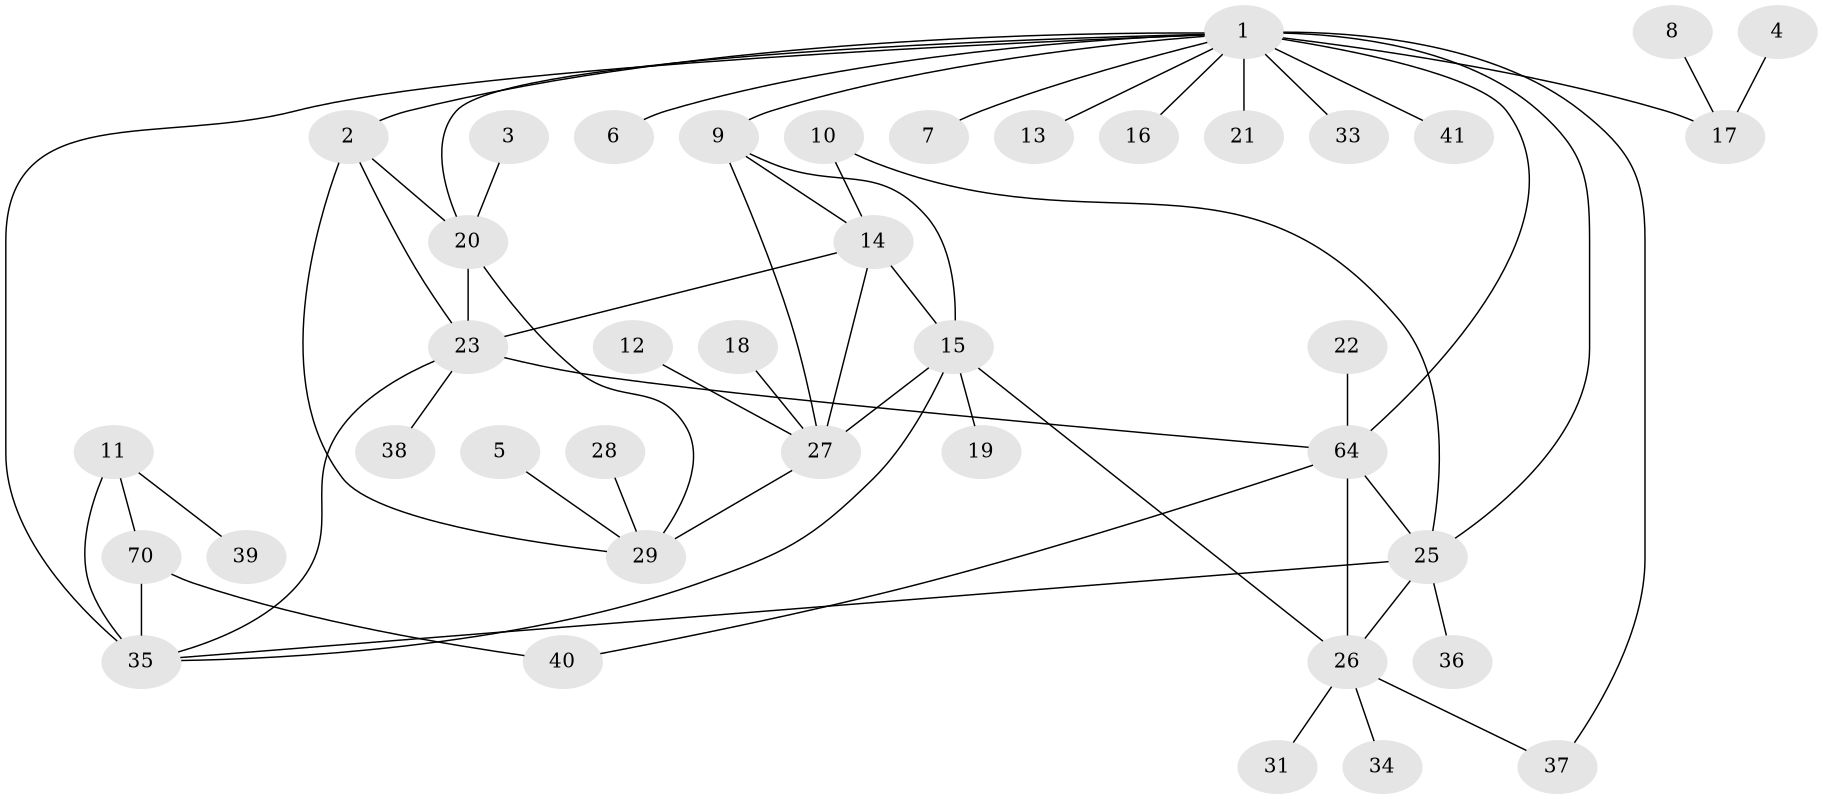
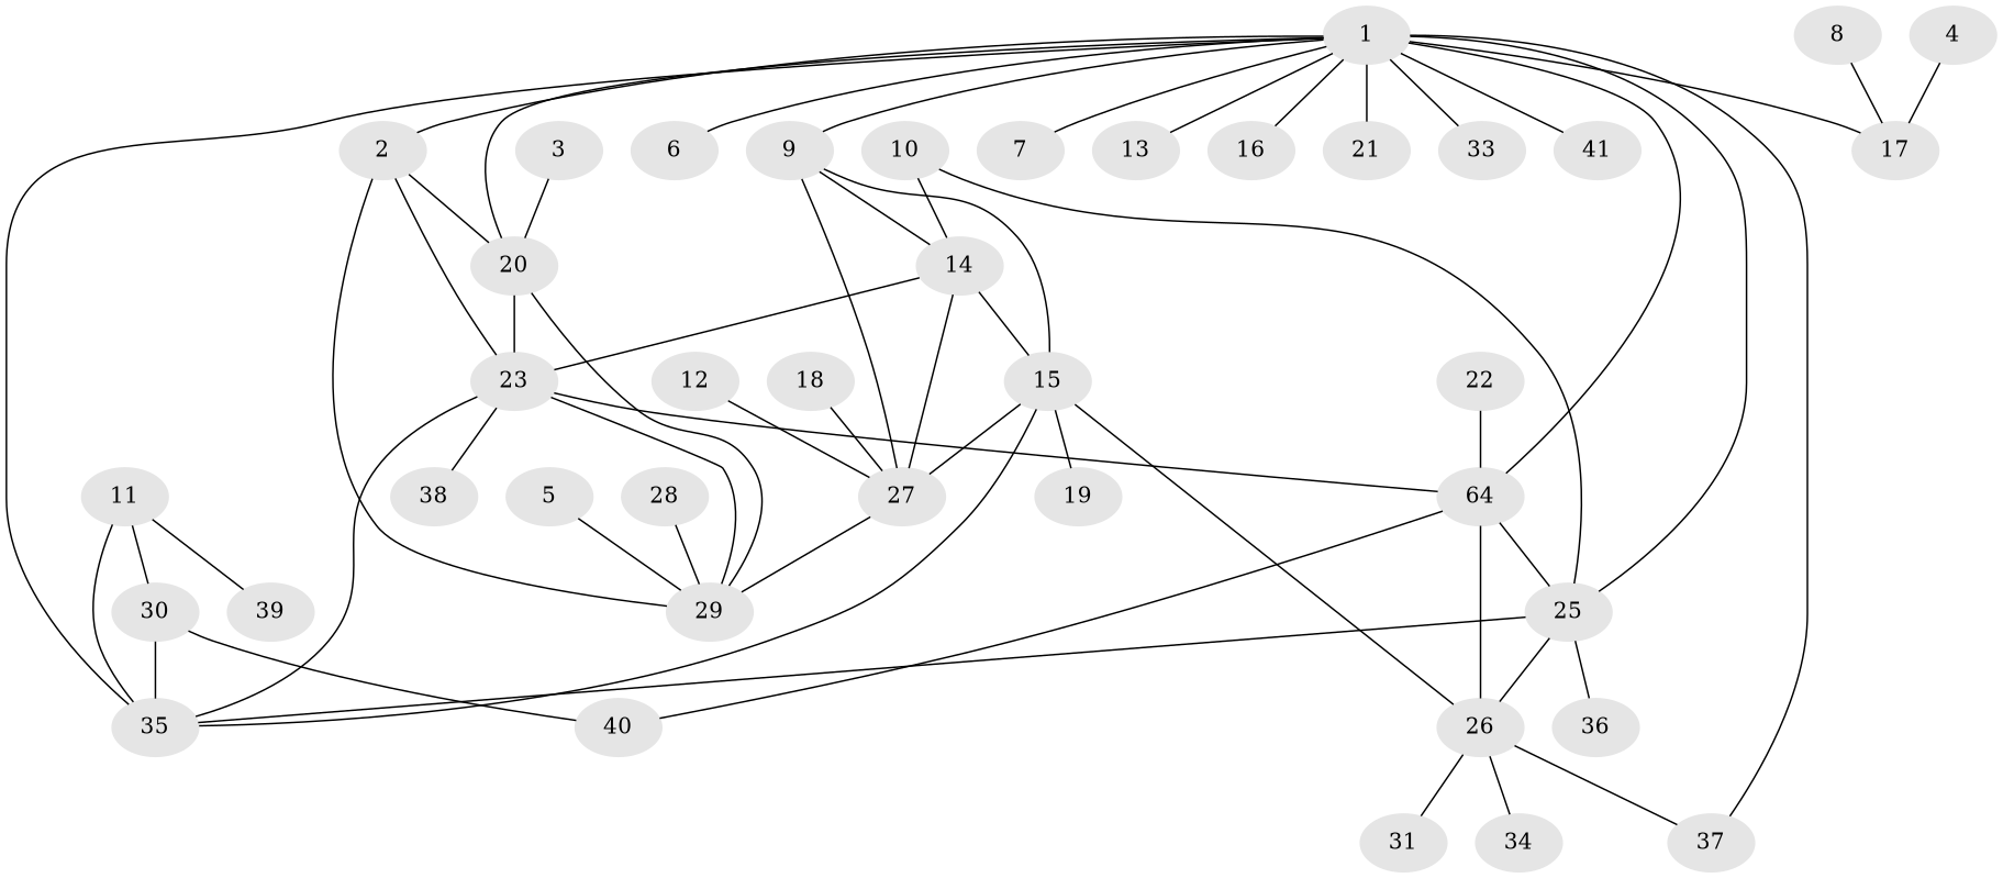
  graph {
    node [color=gray90 style=filled]
    edge [weight=1.0]
    1
    2
    6
    7
    9
    13
    16
    17
    20
    21
    n11 [label=64]
    25
    33
    35
    37
    41
    23
    29
    14
    15
    27
    26
    40
    36
    38
    3
    4
    5
    8
    19
    10
    11
-   30 [label=70]
+   30
    39
    12
    31
    34
    18
    22
    28
    1 -- 2
    1 -- 6
    1 -- 7
    1 -- 9
    1 -- 13
    1 -- 16
    1 -- 17 [weight=3.0]
    1 -- 20
    1 -- 21
    1 -- n11
    1 -- 25
    1 -- 33
    1 -- 35
    1 -- 37
    1 -- 41
    2 -- 20
    2 -- 23
    2 -- 29
    9 -- 14
    9 -- 15
    9 -- 27
    20 -- 23
    20 -- 29
    n11 -- 25 [weight=2.0]
    n11 -- 26 [weight=2.0]
    n11 -- 40
    25 -- 35
    25 -- 26
    25 -- 36
    23 -- n11
    23 -- 35
+   23 -- 29
    23 -- 38
    14 -- 23
    14 -- 15
    14 -- 27
    15 -- 35
    15 -- 27
    15 -- 26
    15 -- 19
    27 -- 29
    26 -- 37
    26 -- 31
    26 -- 34
    3 -- 20
    4 -- 17
    5 -- 29
    8 -- 17
    10 -- 25
    10 -- 14
    11 -- 35 [weight=2.0]
    11 -- 30
    11 -- 39
    30 -- 35 [weight=2.0]
    30 -- 40
    12 -- 27
    18 -- 27
    22 -- n11
    28 -- 29
  }
